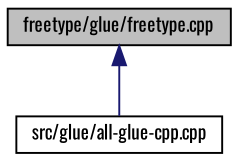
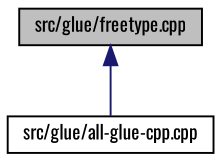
  digraph {
    fontname=Oswald
    node [color=black fontname=Oswald fontsize=10 shape=record style=filled]
-   n1 [fillcolor=grey75 fontcolor=black height=0.2 label="freetype/glue/freetype.cpp" width=0.4]
+   n1 [fillcolor=grey75 fontcolor=black height=0.2 label="src/glue/freetype.cpp" width=0.4]
    n2 [fillcolor=white height=0.2 label="src/glue/all-glue-cpp.cpp" width=0.4]
    n1 -> n2 [color=midnightblue dir=back fontname=Oswald fontsize=10 labelfontname=Helvetica labelfontsize=10 style=solid]
  }
